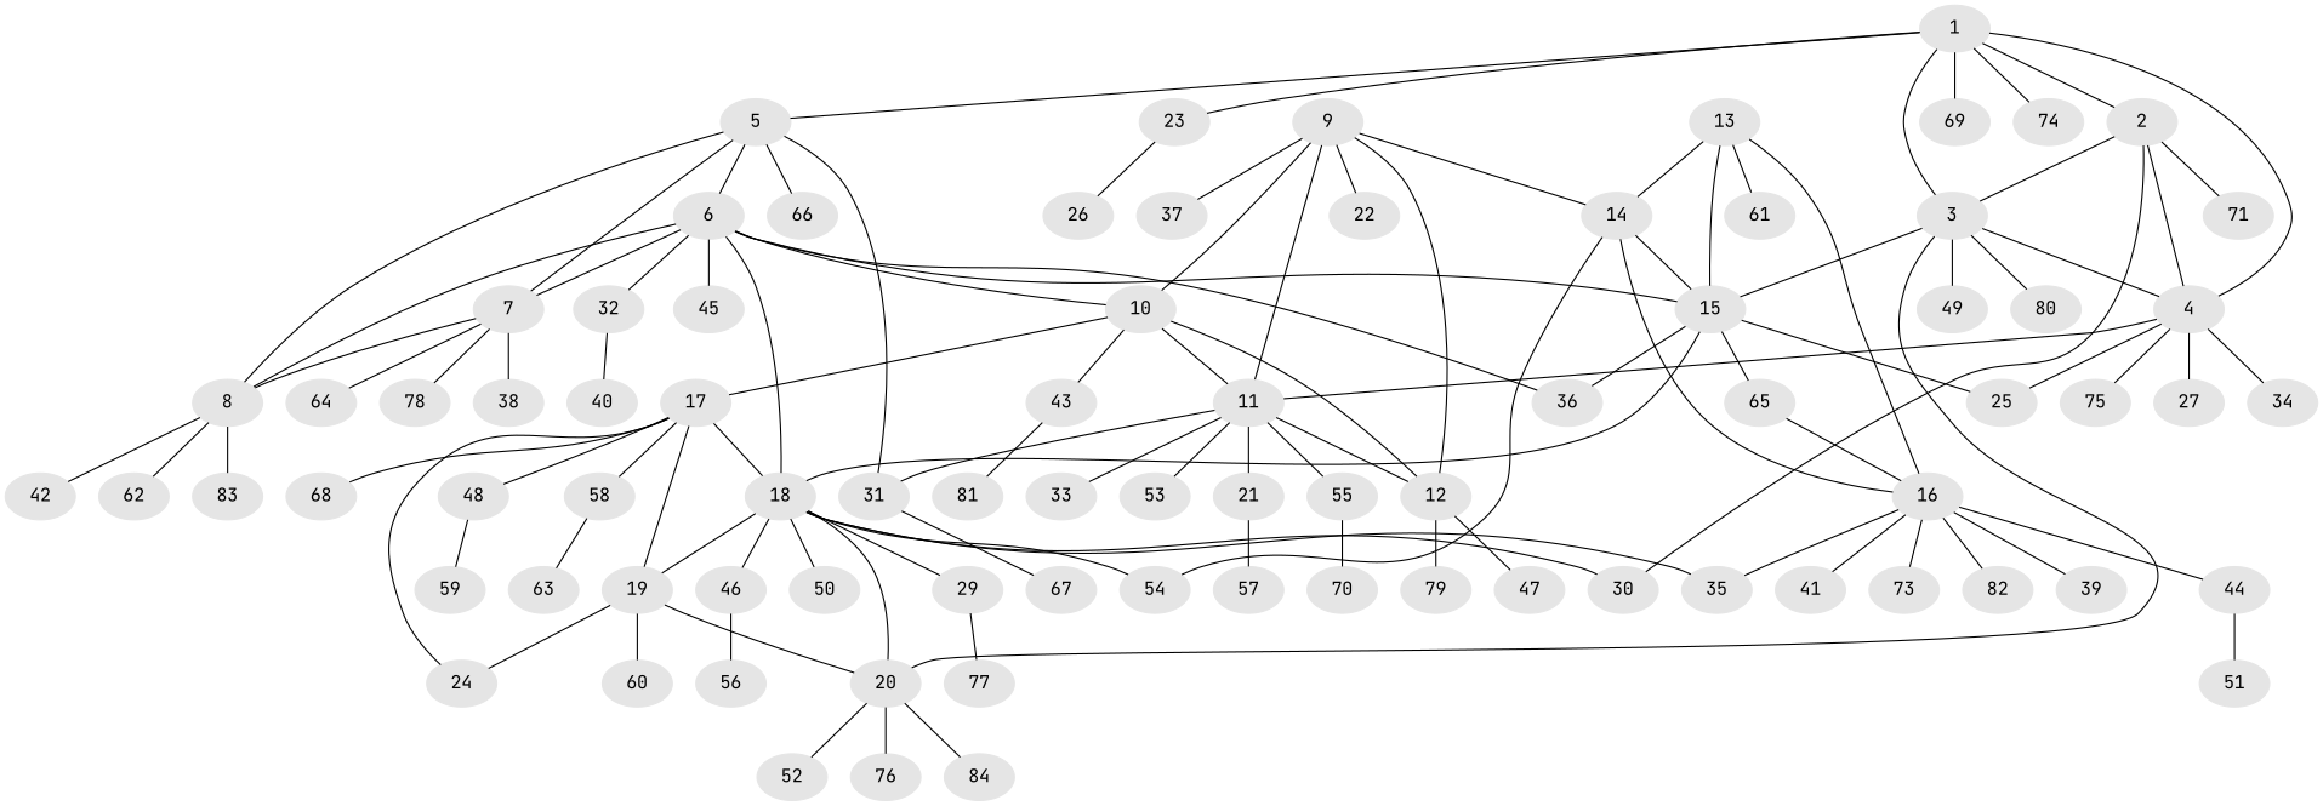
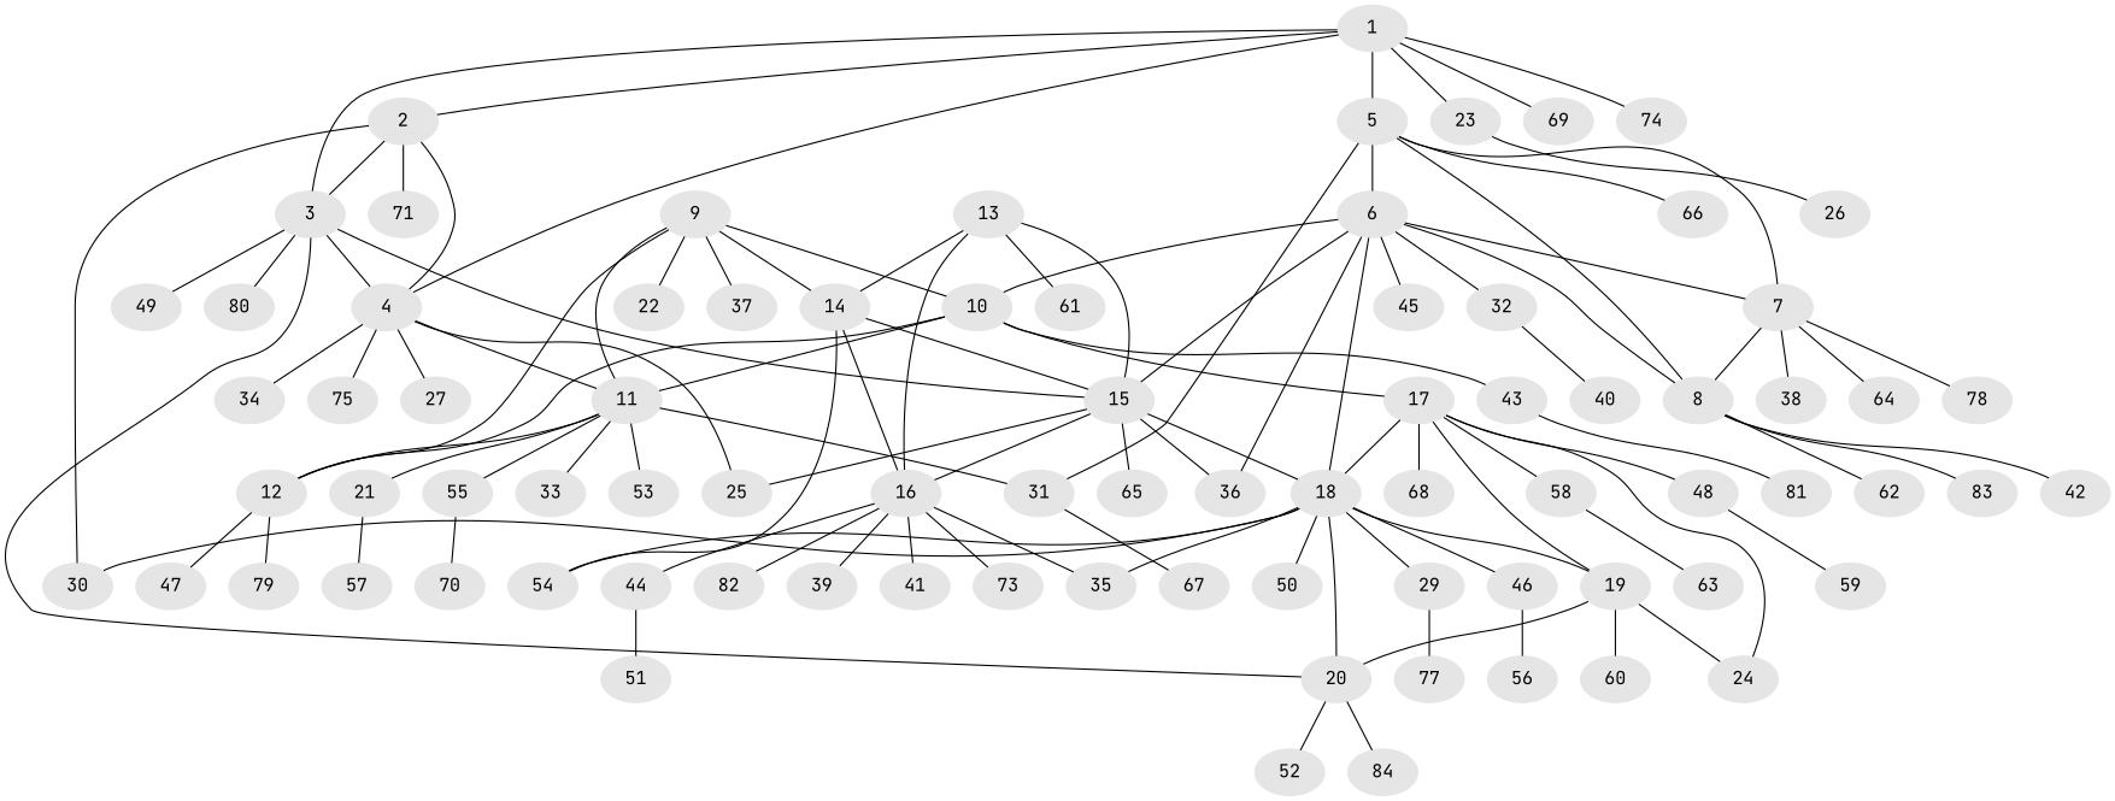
  graph {
    fontname="JetBrains Mono"
    node [color=gray90 fontname="JetBrains Mono" style=filled]
    edge [fontname="JetBrains Mono"]
    1
    2
    3
    4
    5
    23
    69
    74
    30
    71
    15
    20
    49
    80
    11
    25
    27
    34
    75
    6
    7
    8
    31
    66
    26
    18
    36
    16
    65
    52
-   76
    84
    12
    21
    33
    53
    55
    10
    32
    45
    38
    64
    78
    42
    62
    83
    67
    17
    43
    54
    35
    19
    29
    46
    50
    40
    9
    14
    22
    37
    47
    79
    48
    58
    68
    24
    81
    57
    70
    13
    61
    39
    41
    44
    73
    82
    51
    60
    59
    63
    77
    56
    1 -- 2
    1 -- 3
    1 -- 4
    1 -- 5
    1 -- 23
    1 -- 69
    1 -- 74
    2 -- 3
    2 -- 4
    2 -- 30
    2 -- 71
    3 -- 4
    3 -- 15
    3 -- 20
    3 -- 49
    3 -- 80
    4 -- 11
    4 -- 25
    4 -- 27
    4 -- 34
    4 -- 75
    5 -- 6
    5 -- 7
    5 -- 8
    5 -- 31
    5 -- 66
    23 -- 26
    15 -- 25
    15 -- 18
    15 -- 36
-   65 -- 16
+   15 -- 16
    15 -- 65
    20 -- 52
-   20 -- 76
    20 -- 84
    11 -- 31
    11 -- 12
    11 -- 21
    11 -- 33
    11 -- 53
    11 -- 55
    6 -- 15
    6 -- 7
    6 -- 8
    6 -- 18
    6 -- 36
    6 -- 10
    6 -- 32
    6 -- 45
    7 -- 8
    7 -- 38
    7 -- 64
    7 -- 78
    8 -- 42
    8 -- 62
    8 -- 83
    31 -- 67
    18 -- 30
    18 -- 20
    18 -- 54
    18 -- 35
    18 -- 19
    18 -- 29
    18 -- 46
    18 -- 50
    16 -- 35
    16 -- 39
    16 -- 41
    16 -- 44
    16 -- 73
    16 -- 82
    12 -- 47
    12 -- 79
    21 -- 57
    55 -- 70
    10 -- 11
    10 -- 12
    10 -- 17
    10 -- 43
    32 -- 40
    17 -- 18
    17 -- 19
    17 -- 48
    17 -- 58
    17 -- 68
    17 -- 24
    43 -- 81
    19 -- 20
    19 -- 24
    19 -- 60
    29 -- 77
    46 -- 56
    9 -- 11
    9 -- 12
    9 -- 10
    9 -- 14
    9 -- 22
    9 -- 37
    14 -- 15
    14 -- 16
    14 -- 54
    48 -- 59
    58 -- 63
    13 -- 15
    13 -- 16
    13 -- 14
    13 -- 61
    44 -- 51
  }
